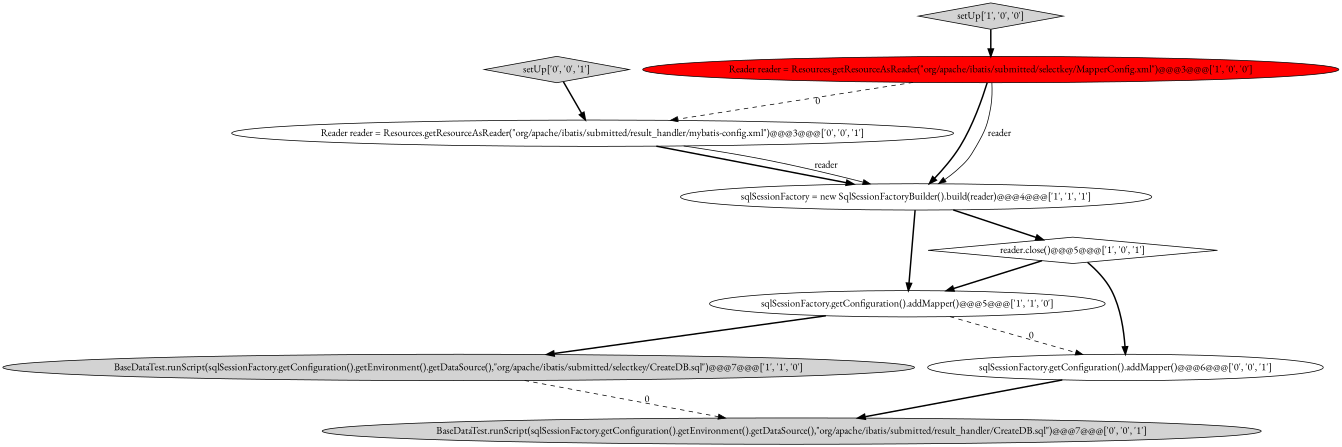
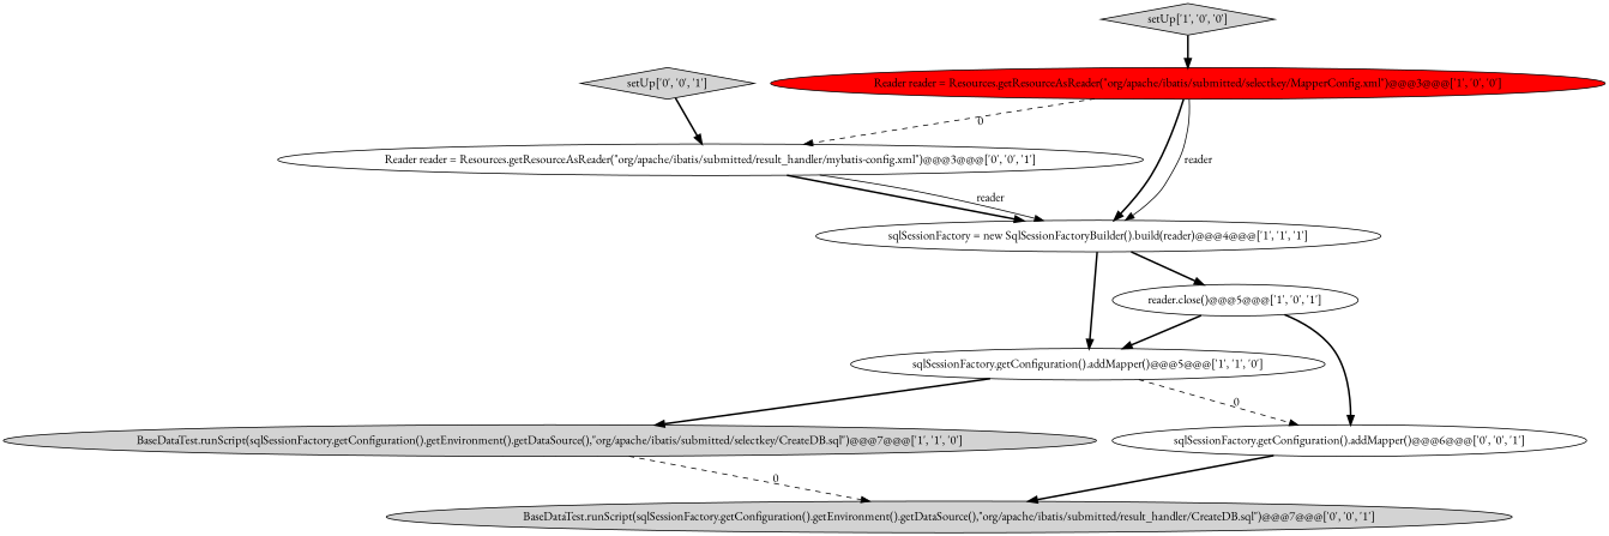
  digraph {
    fontname="EB Garamond"
    node [fillcolor=white fontname="EB Garamond" shape=ellipse style=filled]
    edge [fontname="EB Garamond" style=bold]
    n1 [label="sqlSessionFactory.getConfiguration().addMapper()@@@6@@@['0', '0', '1']"]
    n2 [fillcolor=lightgray label="BaseDataTest.runScript(sqlSessionFactory.getConfiguration().getEnvironment().getDataSource(),\"org/apache/ibatis/submitted/result_handler/CreateDB.sql\")@@@7@@@['0', '0', '1']"]
    n3 [label="sqlSessionFactory.getConfiguration().addMapper()@@@5@@@['1', '1', '0']"]
    n4 [fillcolor=lightgray label="BaseDataTest.runScript(sqlSessionFactory.getConfiguration().getEnvironment().getDataSource(),\"org/apache/ibatis/submitted/selectkey/CreateDB.sql\")@@@7@@@['1', '1', '0']"]
    n5 [fillcolor=lightgray label="setUp['1', '0', '0']" shape=diamond]
    n6 [fillcolor=red label="Reader reader = Resources.getResourceAsReader(\"org/apache/ibatis/submitted/selectkey/MapperConfig.xml\")@@@3@@@['1', '0', '0']"]
    n7 [label="Reader reader = Resources.getResourceAsReader(\"org/apache/ibatis/submitted/result_handler/mybatis-config.xml\")@@@3@@@['0', '0', '1']"]
    n8 [label="sqlSessionFactory = new SqlSessionFactoryBuilder().build(reader)@@@4@@@['1', '1', '1']"]
    n9 [fillcolor=lightgray label="setUp['0', '0', '1']" shape=diamond]
-   n10 [label="reader.close()@@@5@@@['1', '0', '1']" shape=diamond]
+   n10 [label="reader.close()@@@5@@@['1', '0', '1']"]
    n1 -> n2
    n3 -> n1 [label=0 style=dashed]
    n3 -> n4
    n4 -> n2 [label=0 style=dashed]
    n5 -> n6
    n6 -> n7 [label=0 style=dashed]
    n6 -> n8
    n6 -> n8 [label=reader style=solid]
    n7 -> n8
    n7 -> n8 [label=reader style=solid]
    n8 -> n3
    n8 -> n10
    n9 -> n7
    n10 -> n1
    n10 -> n3
  }
